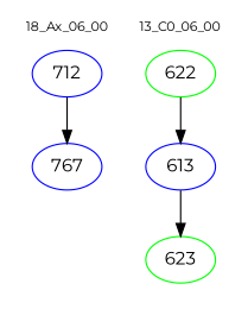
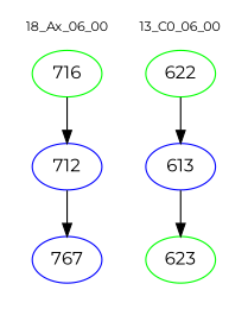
  digraph {
    fontname=Montserrat
    node [color=green fontname=Montserrat]
    edge [color=black fontname=Montserrat]
+   n1 [label=716]
    n2 [color=blue label=712]
    n3 [color=blue label=767]
    n4 [label=622]
    n5 [color=blue label=613]
    n6 [label=623]
    subgraph cluster_1 {
      color=white
      fontsize=10
      label="18_Ax_06_00"
+     n1
      n2
      n3
    }
    subgraph cluster_2 {
      color=white
      fontsize=10
      label="13_C0_06_00"
      n4
      n5
      n6
    }
+   n1 -> n2
    n2 -> n3
    n4 -> n5
    n5 -> n6
  }
